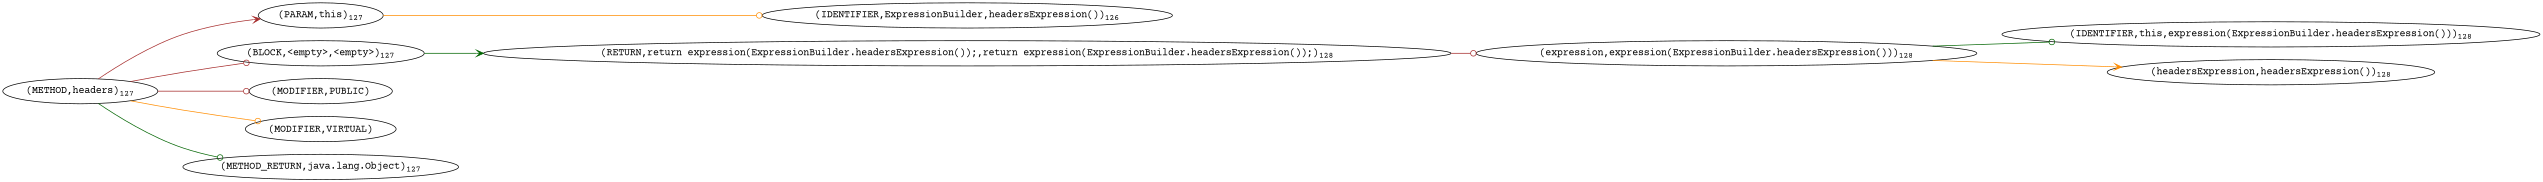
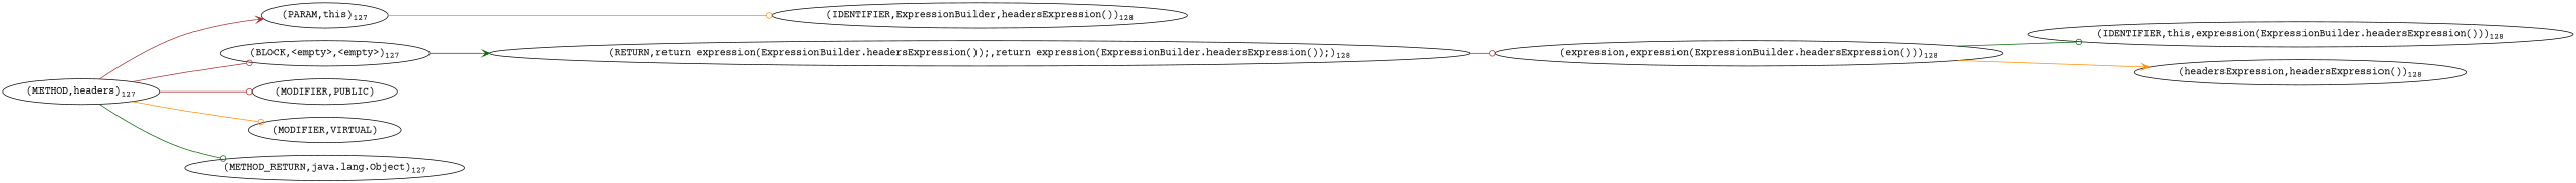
  digraph {
    fontname="Courier Prime"
    rankdir=LR
    node [fontname="Courier Prime"]
    edge [arrowhead=odot color=brown fontname="Courier Prime"]
    n1 [label=<(METHOD,headers)<SUB>127</SUB>>]
    n2 [label=<(PARAM,this)<SUB>127</SUB>>]
    n3 [label=<(BLOCK,&lt;empty&gt;,&lt;empty&gt;)<SUB>127</SUB>>]
    n4 [label=<(MODIFIER,PUBLIC)>]
    n5 [label=<(MODIFIER,VIRTUAL)>]
    n6 [label=<(METHOD_RETURN,java.lang.Object)<SUB>127</SUB>>]
-   n7 [label=<(IDENTIFIER,ExpressionBuilder,headersExpression())<SUB>126</SUB>>]
+   n7 [label=<(IDENTIFIER,ExpressionBuilder,headersExpression())<SUB>128</SUB>>]
    n8 [label=<(RETURN,return expression(ExpressionBuilder.headersExpression());,return expression(ExpressionBuilder.headersExpression());)<SUB>128</SUB>>]
    n9 [label=<(expression,expression(ExpressionBuilder.headersExpression()))<SUB>128</SUB>>]
    n10 [label=<(IDENTIFIER,this,expression(ExpressionBuilder.headersExpression()))<SUB>128</SUB>>]
    n11 [label=<(headersExpression,headersExpression())<SUB>128</SUB>>]
    n1 -> n2 [arrowhead=vee]
    n1 -> n3
    n1 -> n4
    n1 -> n5 [color=darkorange]
    n1 -> n6 [color=darkgreen]
    n2 -> n7 [color=darkorange]
    n3 -> n8 [arrowhead=vee color=darkgreen]
    n8 -> n9
    n9 -> n10 [color=darkgreen]
    n9 -> n11 [arrowhead=vee color=darkorange]
  }
